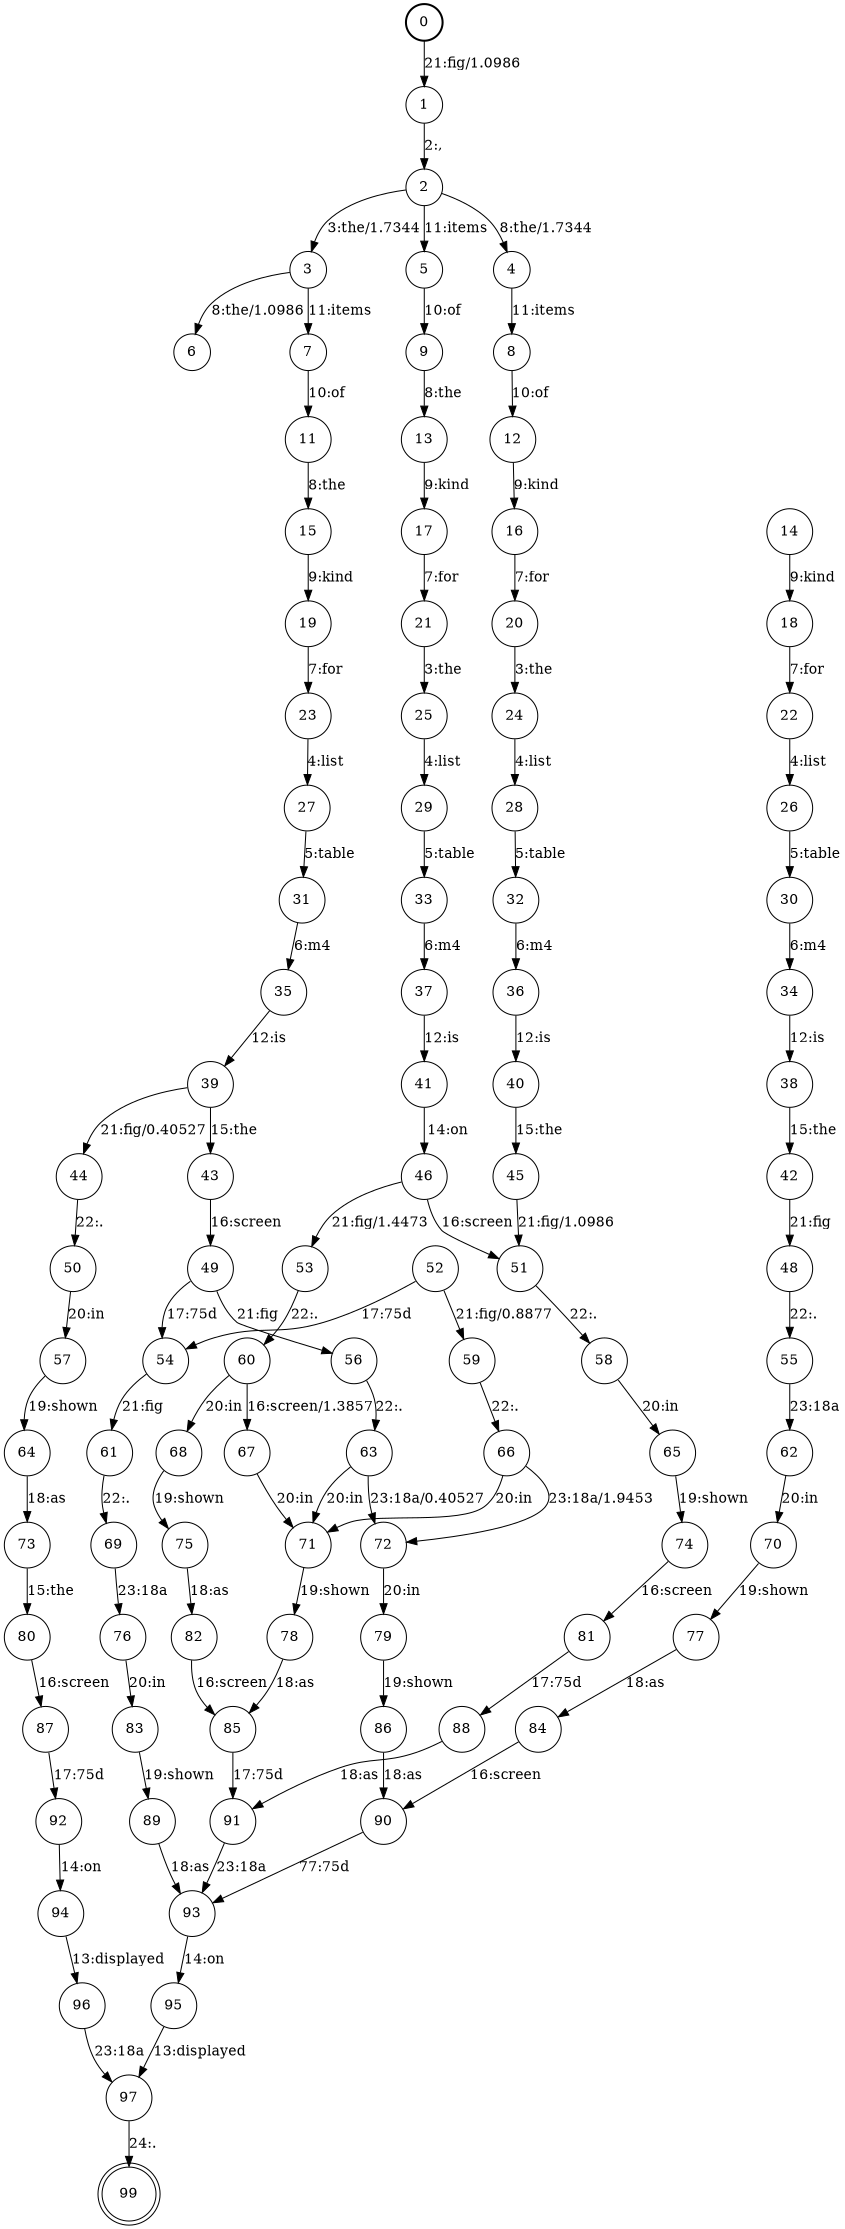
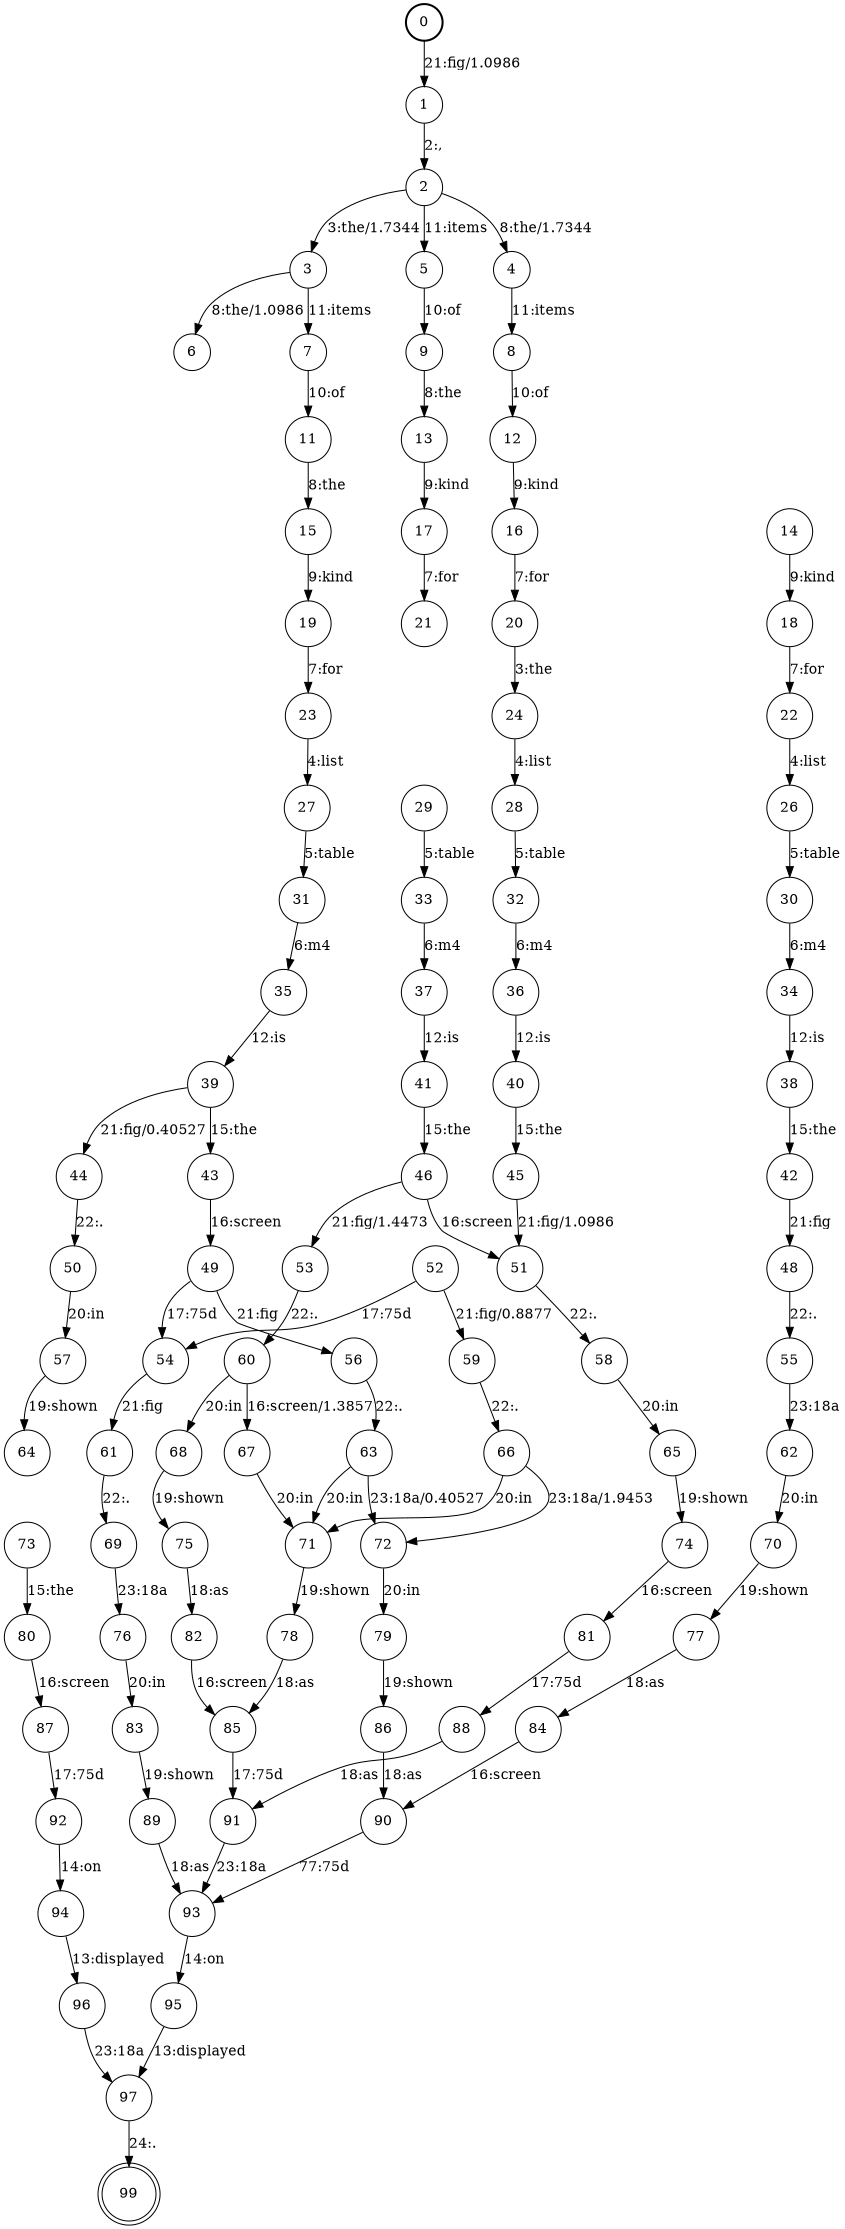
  digraph {
    nodesep=0.25
    rankdir=TB
    ranksep=0.4
    node [fontsize=14 shape=circle style=solid]
    edge [fontsize=14]
    n1 [label=0 style=bold]
    n2 [label=1]
    n3 [label=2]
    n4 [label=3]
    n5 [label=4]
    n6 [label=5]
    n7 [label=6]
    n8 [label=7]
    n9 [label=8]
    n10 [label=9]
    n11 [label=11]
    n12 [label=12]
    n13 [label=13]
    n14 [label=15]
    n15 [label=16]
    n16 [label=17]
    n17 [label=14]
    n18 [label=18]
    n19 [label=19]
    n20 [label=20]
    n21 [label=21]
    n22 [label=22]
    n23 [label=23]
    n24 [label=24]
-   n25 [label=25]
    n26 [label=26]
    n27 [label=27]
    n28 [label=28]
    n29 [label=29]
    n30 [label=30]
    n31 [label=31]
    n32 [label=32]
    n33 [label=33]
    n34 [label=34]
    n35 [label=35]
    n36 [label=36]
    n37 [label=37]
    n38 [label=38]
    n39 [label=39]
    n40 [label=40]
    n41 [label=41]
    n42 [label=42]
    n43 [label=43]
    n44 [label=44]
    n45 [label=45]
    n46 [label=46]
    n47 [label=48]
    n48 [label=49]
    n49 [label=50]
    n50 [label=51]
    n51 [label=53]
    n52 [label=55]
    n53 [label=54]
    n54 [label=56]
    n55 [label=57]
    n56 [label=58]
    n57 [label=52]
    n58 [label=59]
    n59 [label=60]
    n60 [label=61]
    n61 [label=62]
    n62 [label=63]
    n63 [label=64]
    n64 [label=65]
    n65 [label=66]
    n66 [label=67]
    n67 [label=68]
    n68 [label=69]
    n69 [label=70]
    n70 [label=71]
    n71 [label=72]
    n72 [label=73]
    n73 [label=74]
    n74 [label=75]
    n75 [label=76]
    n76 [label=77]
    n77 [label=78]
    n78 [label=79]
    n79 [label=80]
    n80 [label=81]
    n81 [label=82]
    n82 [label=83]
    n83 [label=84]
    n84 [label=85]
    n85 [label=86]
    n86 [label=87]
    n87 [label=88]
    n88 [label=89]
    n89 [label=90]
    n90 [label=91]
    n91 [label=92]
    n92 [label=93]
    n93 [label=94]
    n94 [label=95]
    n95 [label=96]
    n96 [label=97]
    n97 [label=99 shape=doublecircle]
    n1 -> n2 [label="21:fig/1.0986"]
    n2 -> n3 [label="2:,"]
    n3 -> n4 [label="3:the/1.7344"]
    n3 -> n5 [label="8:the/1.7344"]
    n3 -> n6 [label="11:items"]
    n4 -> n7 [label="8:the/1.0986"]
    n4 -> n8 [label="11:items"]
    n5 -> n9 [label="11:items"]
    n6 -> n10 [label="10:of"]
    n8 -> n11 [label="10:of"]
    n9 -> n12 [label="10:of"]
    n10 -> n13 [label="8:the"]
    n11 -> n14 [label="8:the"]
    n12 -> n15 [label="9:kind"]
    n13 -> n16 [label="9:kind"]
    n14 -> n19 [label="9:kind"]
    n15 -> n20 [label="7:for"]
    n16 -> n21 [label="7:for"]
    n17 -> n18 [label="9:kind"]
    n18 -> n22 [label="7:for"]
    n19 -> n23 [label="7:for"]
    n20 -> n24 [label="3:the"]
-   n21 -> n25 [label="3:the"]
    n22 -> n26 [label="4:list"]
    n23 -> n27 [label="4:list"]
    n24 -> n28 [label="4:list"]
-   n25 -> n29 [label="4:list"]
    n26 -> n30 [label="5:table"]
    n27 -> n31 [label="5:table"]
    n28 -> n32 [label="5:table"]
    n29 -> n33 [label="5:table"]
    n30 -> n34 [label="6:m4"]
    n31 -> n35 [label="6:m4"]
    n32 -> n36 [label="6:m4"]
    n33 -> n37 [label="6:m4"]
    n34 -> n38 [label="12:is"]
    n35 -> n39 [label="12:is"]
    n36 -> n40 [label="12:is"]
    n37 -> n41 [label="12:is"]
    n38 -> n42 [label="15:the"]
    n39 -> n43 [label="15:the"]
    n39 -> n44 [label="21:fig/0.40527"]
    n40 -> n45 [label="15:the"]
-   n41 -> n46 [label="14:on"]
+   n41 -> n46 [label="15:the"]
    n42 -> n47 [label="21:fig"]
    n43 -> n48 [label="16:screen"]
    n44 -> n49 [label="22:."]
    n45 -> n50 [label="21:fig/1.0986"]
    n46 -> n50 [label="16:screen"]
    n46 -> n51 [label="21:fig/1.4473"]
    n47 -> n52 [label="22:."]
    n48 -> n53 [label="17:75d"]
    n48 -> n54 [label="21:fig"]
    n49 -> n55 [label="20:in"]
    n50 -> n56 [label="22:."]
    n51 -> n59 [label="22:."]
    n52 -> n61 [label="23:18a"]
    n53 -> n60 [label="21:fig"]
    n54 -> n62 [label="22:."]
    n55 -> n63 [label="19:shown"]
    n56 -> n64 [label="20:in"]
    n57 -> n53 [label="17:75d"]
    n57 -> n58 [label="21:fig/0.8877"]
    n58 -> n65 [label="22:."]
    n59 -> n66 [label="16:screen/1.3857"]
    n59 -> n67 [label="20:in"]
    n60 -> n68 [label="22:."]
    n61 -> n69 [label="20:in"]
    n62 -> n70 [label="20:in"]
    n62 -> n71 [label="23:18a/0.40527"]
-   n63 -> n72 [label="18:as"]
    n64 -> n73 [label="19:shown"]
    n65 -> n70 [label="20:in"]
    n65 -> n71 [label="23:18a/1.9453"]
    n66 -> n70 [label="20:in"]
    n67 -> n74 [label="19:shown"]
    n68 -> n75 [label="23:18a"]
    n69 -> n76 [label="19:shown"]
    n70 -> n77 [label="19:shown"]
    n71 -> n78 [label="20:in"]
    n72 -> n79 [label="15:the"]
    n73 -> n80 [label="16:screen"]
    n74 -> n81 [label="18:as"]
    n75 -> n82 [label="20:in"]
    n76 -> n83 [label="18:as"]
    n77 -> n84 [label="18:as"]
    n78 -> n85 [label="19:shown"]
    n79 -> n86 [label="16:screen"]
    n80 -> n87 [label="17:75d"]
    n81 -> n84 [label="16:screen"]
    n82 -> n88 [label="19:shown"]
    n83 -> n89 [label="16:screen"]
    n84 -> n90 [label="17:75d"]
    n85 -> n89 [label="18:as"]
    n86 -> n91 [label="17:75d"]
    n87 -> n90 [label="18:as"]
    n88 -> n92 [label="18:as"]
    n89 -> n92 [label="77:75d"]
    n90 -> n92 [label="23:18a"]
    n91 -> n93 [label="14:on"]
    n92 -> n94 [label="14:on"]
    n93 -> n95 [label="13:displayed"]
    n94 -> n96 [label="13:displayed"]
    n95 -> n96 [label="23:18a"]
    n96 -> n97 [label="24:."]
  }
